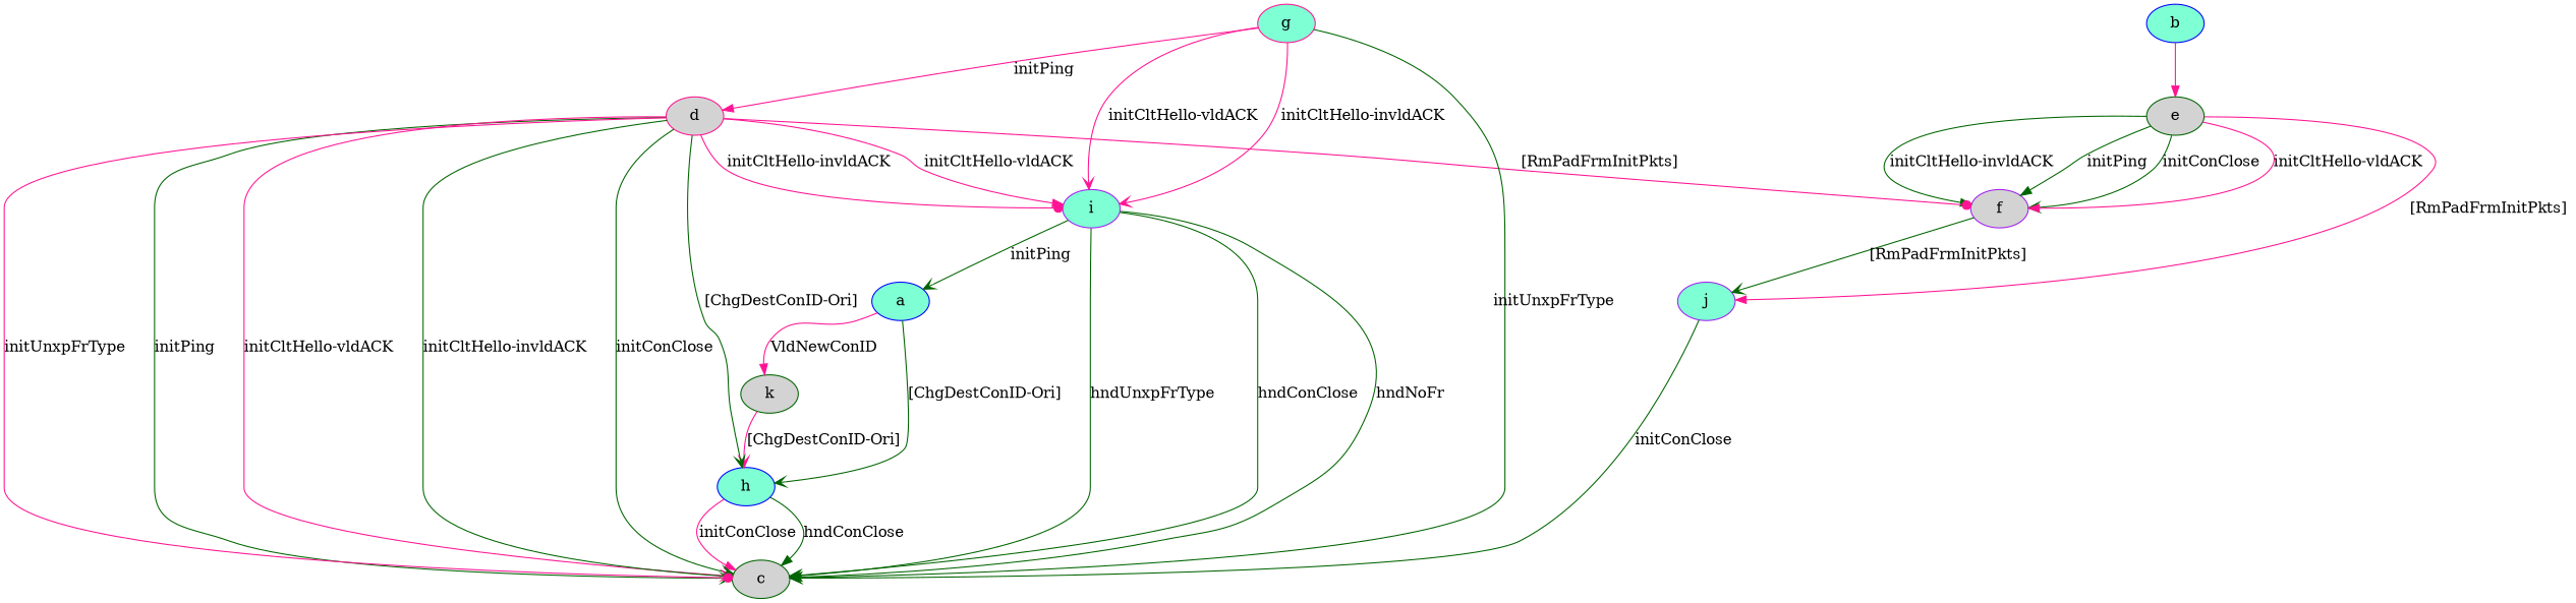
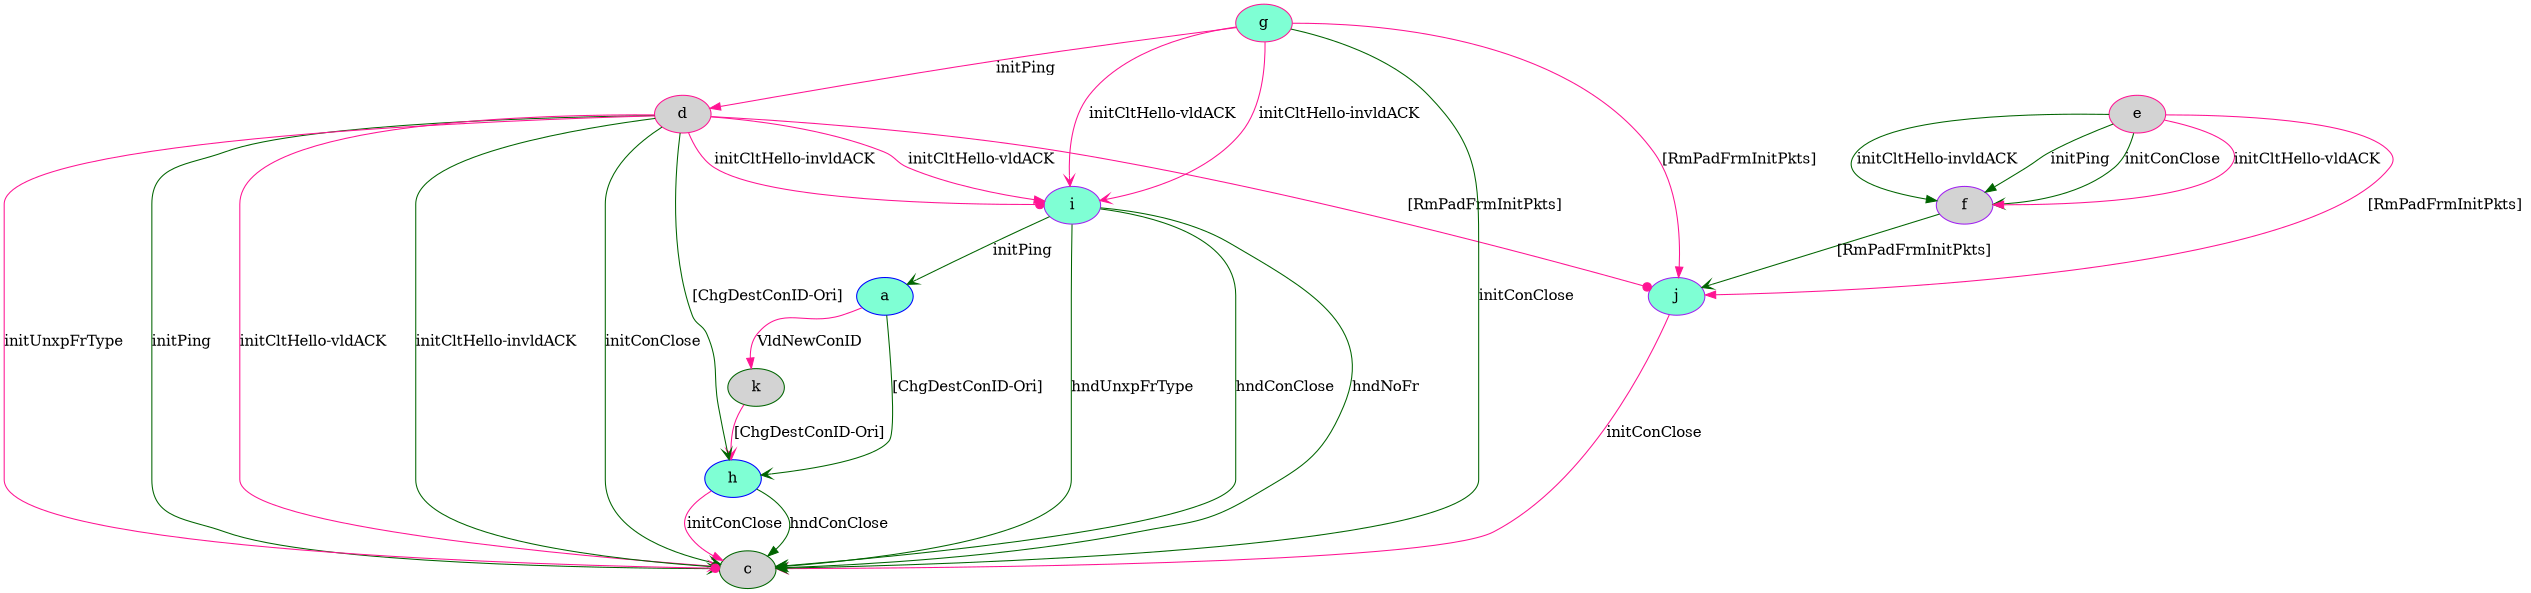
  digraph {
    node [color=blue fillcolor=aquamarine style=filled]
    edge [arrowhead=vee color=darkgreen]
    a
    h
    k [color=darkgreen fillcolor=lightgrey]
    c [color=darkgreen fillcolor=lightgrey]
-   e [color=darkgreen fillcolor=lightgrey]
-   b
+   e [color=deeppink fillcolor=lightgrey]
    j [color=purple]
    f [color=purple fillcolor=lightgrey]
    d [color=deeppink fillcolor=lightgrey]
    i [color=purple]
    g [color=deeppink]
    a -> h [label="[ChgDestConID-Ori] "]
    a -> k [arrowhead=normal color=deeppink label="VldNewConID "]
    h -> c [arrowhead=normal color=deeppink label="initConClose "]
    h -> c [arrowhead=normal label="hndConClose "]
    k -> h [color=deeppink label="[ChgDestConID-Ori] "]
    e -> j [arrowhead=normal color=deeppink label="[RmPadFrmInitPkts] "]
    e -> f [arrowhead=normal label="initPing "]
    e -> f [label="initConClose "]
    e -> f [arrowhead=normal color=deeppink label="initCltHello-vldACK "]
    e -> f [arrowhead=normal label="initCltHello-invldACK "]
-   b -> e [arrowhead=normal color=deeppink]
-   j -> c [label="initConClose "]
+   j -> c [color=deeppink label="initConClose "]
    f -> j [label="[RmPadFrmInitPkts] "]
    d -> h [label="[ChgDestConID-Ori] "]
    d -> c [label="initConClose "]
    d -> c [label="initPing "]
    d -> c [color=deeppink label="initCltHello-vldACK "]
    d -> c [arrowhead=dot label="initCltHello-invldACK "]
    d -> c [arrowhead=dot color=deeppink label="initUnxpFrType "]
-   d -> f [arrowhead=dot color=deeppink label="[RmPadFrmInitPkts] "]
+   d -> j [arrowhead=dot color=deeppink label="[RmPadFrmInitPkts] "]
    d -> i [arrowhead=normal color=deeppink label="initCltHello-vldACK "]
    d -> i [arrowhead=dot color=deeppink label="initCltHello-invldACK "]
    i -> a [label="initPing "]
    i -> c [label="hndUnxpFrType "]
    i -> c [label="hndConClose "]
    i -> c [arrowhead=normal label="hndNoFr "]
-   g -> c [label="initUnxpFrType "]
+   g -> c [label="initConClose "]
+   g -> j [arrowhead=normal color=deeppink label="[RmPadFrmInitPkts] "]
    g -> d [arrowhead=normal color=deeppink label="initPing "]
    g -> i [color=deeppink label="initCltHello-vldACK "]
    g -> i [color=deeppink label="initCltHello-invldACK "]
  }
